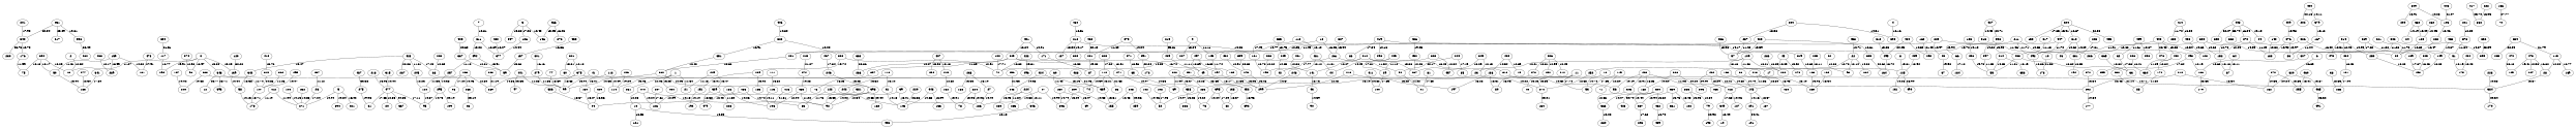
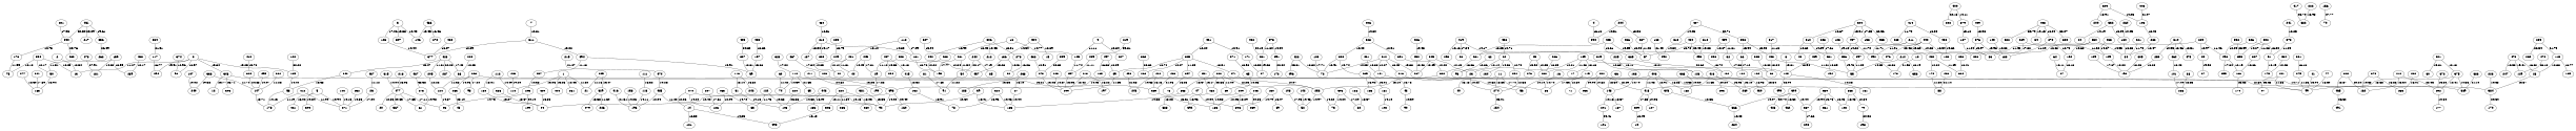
  graph {
    0
    13
    139
    348
    96
    294
    58
    384
    12
    393
    178
    170
    1
    21
    251
    114
    444
    2
    3
    146
    347
    106
    377
    4
    390
    5
    271
    421
    394
-   6
    320
    465
    162
    491
    7
    311
    494
    59
    257
    8
    125
    131
    490
    9
    145
    227
    297
    299
    400
    379
    202
    167
    83
    401
    171
    325
    87
    266
    357
    471
    49
    76
    253
    402
    148
    418
    433
    291
    187
    127
    349
    191
    19
    403
    56
    343
    182
    366
    284
    404
    15
    136
    197
    80
    405
    337
    406
    328
    336
    351
    72
    239
    360
    407
    415
    254
    132
    78
    408
    270
    34
    350
    322
    152
    183
    67
    409
    376
    410
    344
    147
    411
    190
    412
    413
    260
    430
    414
    283
    436
    128
    416
    196
    417
    382
    419
    298
    319
    86
    123
    420
    300
    387
    462
    423
    296
-   469
    301
    279
    99
    422
    496
    302
    307
    355
    166
    179
    303
    29
    457
    424
    369
    243
    155
    425
    231
    57
    385
    164
    398
    304
    447
    310
    153
    435
    492
    397
    46
    331
    173
    55
    194
    305
    193
    426
    450
    267
    306
    212
    442
    278
    427
    313
    358
    483
    66
    33
    184
    428
    205
    342
    68
    287
    124
    95
    308
    69
    338
    452
    52
    73
    388
    392
    429
    94
    309
    200
    105
    282
    84
    431
    356
    340
    217
    262
    176
    230
    75
    295
    432
    273
    312
    141
    316
    43
    90
    434
    175
    314
    250
    464
    475
    101
    268
    315
    477
    20
    61
    367
    437
    26
    317
    438
    88
    318
    495
    439
    440
    480
    476
    364
    174
    441
    97
    321
    375
    30
    389
    292
    177
    443
    143
    135
    201
    323
    110
    74
    65
    324
    186
    203
    263
    98
    48
    445
    44
    204
    237
    446
    326
    498
    51
    399
    327
    261
    195
    54
    91
    206
    448
    151
    163
    449
    329
    226
    479
    207
    126
    208
    209
    396
    330
    236
    451
    210
    211
    332
    180
    24
    453
    157
    333
    240
    454
    216
    137
    161
    380
    455
    63
    213
    334
    117
    335
    79
    102
    198
    214
    353
    456
    192
    215
    474
    485
    92
    458
    22
    93
    252
    134
    274
    459
    258
    32
    339
    361
    218
    219
    489
    460
    255
    461
    341
    185
    220
    221
    463
    149
    100
    222
    223
    224
    285
    346
    280
    493
    345
    23
    154
    466
    272
    103
    256
    225
    104
    467
    246
    160
    468
    289
    228
    107
    229
    25
    37
    108
    109
    288
    17
    470
    14
    121
    472
    129
    473
    247
    28
    352
    232
    111
    113
    354
    50
    233
    112
    130
    234
    115
    265
    169
    235
    249
    42
    478
    181
    116
    31
    242
    238
    188
    27
    359
    118
    481
    119
    71
    53
    10
    11
    40
    16
    18
    482
    281
    362
    241
    378
    120
    484
    290
    363
    122
    486
    244
    85
    365
    245
    259
    487
    275
    488
    368
    293
    248
    370
    371
    35
    372
    199
    373
    391
    172
    374
    133
    497
    165
    499
    138
    82
    36
    38
    39
    381
    140
    383
    142
    264
    144
    386
    269
    41
    45
    276
    47
    150
    89
    395
    277
    156
    70
    158
    159
    286
    168
    60
    62
    64
    77
    189
    81
    0 -- 13 [label=11.27]
    0 -- 139 [label=15.25]
    0 -- 348 [label=15.34]
    0 -- 96 [label=16.97]
    0 -- 294 [label=19.91]
    139 -- 58 [label=14.44]
    348 -- 384 [label=14.71]
    348 -- 12 [label=23.77]
    348 -- 393 [label=25.71]
    58 -- 178 [label=14.15]
    384 -- 170 [label=20.54]
    1 -- 21 [label=11.64]
    1 -- 251 [label=12.43]
    1 -- 114 [label=13.06]
    1 -- 444 [label=13.25]
    2 -- 13 [label=12.54]
    3 -- 146 [label=10.43]
    3 -- 347 [label=15.38]
    3 -- 106 [label=17.06]
    106 -- 377 [label=14.44]
    4 -- 390 [label=16.16]
    5 -- 271 [label=10.94]
    5 -- 421 [label=16.02]
    5 -- 394 [label=19.84]
-   6 -- 320 [label=26.35]
    320 -- 465 [label=13.87]
    320 -- 162 [label=20.24]
    465 -- 491 [label=26.52]
    7 -- 311 [label=10.81]
    311 -- 377 [label=12.69]
    311 -- 494 [label=15.02]
    494 -- 59 [label=15.91]
    494 -- 257 [label=11.13]
    257 -- 295 [label=14.38]
    8 -- 125 [label=15.81]
    125 -- 131 [label=14.26]
    125 -- 490 [label=28.99]
    9 -- 145 [label=11.11]
    9 -- 227 [label=13.84]
    145 -- 297 [label=11.74]
    297 -- 299 [label=16.05]
    400 -- 379 [label=14.11]
    400 -- 202 [label=22.18]
    379 -- 167 [label=15.12]
    167 -- 83 [label=11.04]
    401 -- 171 [label=10.91]
    401 -- 325 [label=12.24]
    171 -- 87 [label=16.50]
    325 -- 266 [label=10.27]
    325 -- 357 [label=11.85]
    325 -- 471 [label=13.51]
    325 -- 49 [label=16.74]
    357 -- 76 [label=16.23]
    471 -- 253 [label=10.97]
    49 -- 299 [label=11.33]
    253 -- 52 [label=14.97]
    253 -- 73 [label=14.22]
    402 -- 148 [label=10.82]
    402 -- 418 [label=18.29]
    402 -- 433 [label=29.90]
    148 -- 291 [label=14.16]
    148 -- 187 [label=18.57]
    418 -- 127 [label=10.06]
    418 -- 349 [label=17.63]
    291 -- 191 [label=34.41]
    349 -- 19 [label=13.49]
    403 -- 418 [label=11.06]
    403 -- 56 [label=10.19]
    403 -- 343 [label=12.91]
    403 -- 182 [label=18.85]
    343 -- 366 [label=12.66]
    366 -- 284 [label=15.03]
    404 -- 15 [label=12.69]
    404 -- 136 [label=14.54]
-   136 -- 197 [label=15.23]
+   136 -- 457 [label=15.23]
    136 -- 80 [label=13.51]
    405 -- 337 [label=24.63]
    337 -- 59 [label=12.81]
    406 -- 328 [label=14.80]
    328 -- 336 [label=10.00]
    328 -- 351 [label=12.91]
    336 -- 72 [label=10.91]
    336 -- 239 [label=15.74]
    351 -- 360 [label=10.42]
    239 -- 151 [label=13.01]
    239 -- 163 [label=15.92]
    360 -- 99 [label=14.36]
    360 -- 398 [label=14.43]
    407 -- 415 [label=10.13]
    407 -- 254 [label=15.56]
    415 -- 132 [label=12.52]
    132 -- 78 [label=13.91]
    408 -- 270 [label=16.04]
    408 -- 34 [label=19.15]
    408 -- 350 [label=32.07]
    408 -- 322 [label=33.79]
    270 -- 152 [label=12.78]
    270 -- 183 [label=11.29]
    152 -- 67 [label=13.18]
    409 -- 376 [label=13.98]
    376 -- 83 [label=15.97]
    376 -- 183 [label=15.98]
    410 -- 344 [label=15.76]
    344 -- 147 [label=24.88]
    147 -- 178 [label=13.71]
    411 -- 190 [label=24.82]
    412 -- 178 [label=11.19]
    412 -- 271 [label=11.90]
    413 -- 418 [label=11.66]
    413 -- 260 [label=13.10]
    413 -- 430 [label=18.95]
    414 -- 283 [label=11.70]
    414 -- 436 [label=16.30]
    436 -- 128 [label=19.66]
    416 -- 196 [label=21.51]
    417 -- 382 [label=23.70]
    419 -- 298 [label=10.16]
    419 -- 319 [label=14.17]
    419 -- 86 [label=17.34]
    319 -- 123 [label=12.60]
    123 -- 260 [label=13.98]
    420 -- 377 [label=16.07]
    300 -- 366 [label=14.07]
    300 -- 387 [label=10.44]
    300 -- 462 [label=15.52]
    300 -- 423 [label=30.70]
    387 -- 296 [label=17.66]
-   462 -- 469 [label=18.70]
    301 -- 279 [label=16.16]
    279 -- 99 [label=11.85]
    422 -- 72 [label=18.30]
    422 -- 496 [label=25.31]
    302 -- 307 [label=11.28]
    302 -- 355 [label=14.27]
    307 -- 166 [label=10.66]
    166 -- 179 [label=23.63]
    303 -- 29 [label=11.12]
    303 -- 457 [label=12.34]
    29 -- 190 [label=17.83]
    424 -- 369 [label=15.13]
    424 -- 243 [label=19.38]
    369 -- 155 [label=15.51]
    425 -- 231 [label=12.25]
    425 -- 57 [label=15.59]
    425 -- 385 [label=16.61]
    231 -- 360 [label=13.36]
    385 -- 164 [label=20.62]
    398 -- 94 [label=12.42]
    398 -- 92 [label=14.02]
    398 -- 160 [label=20.40]
    304 -- 447 [label=15.91]
    304 -- 310 [label=16.67]
    304 -- 153 [label=17.65]
    304 -- 435 [label=22.56]
    447 -- 492 [label=11.70]
    447 -- 397 [label=14.22]
    310 -- 46 [label=10.62]
    310 -- 331 [label=14.29]
    492 -- 173 [label=18.86]
    397 -- 55 [label=11.25]
    331 -- 194 [label=18.35]
    305 -- 193 [label=18.48]
    426 -- 450 [label=19.43]
    450 -- 267 [label=10.48]
    306 -- 212 [label=10.45]
    306 -- 442 [label=12.99]
    306 -- 278 [label=13.31]
    278 -- 80 [label=16.06]
    427 -- 313 [label=14.43]
    427 -- 358 [label=20.71]
    358 -- 483 [label=15.93]
    358 -- 66 [label=15.94]
    483 -- 55 [label=11.01]
    483 -- 33 [label=13.84]
    66 -- 184 [label=17.12]
    428 -- 205 [label=11.81]
    428 -- 342 [label=15.47]
    428 -- 68 [label=17.48]
    428 -- 287 [label=22.08]
    205 -- 124 [label=12.23]
    342 -- 58 [label=13.38]
    124 -- 95 [label=14.57]
    308 -- 253 [label=12.25]
    308 -- 69 [label=11.00]
    308 -- 338 [label=13.37]
    308 -- 452 [label=23.66]
    338 -- 388 [label=13.28]
    452 -- 392 [label=15.96]
    429 -- 94 [label=16.36]
    309 -- 200 [label=13.91]
    309 -- 105 [label=14.25]
    105 -- 282 [label=18.46]
    282 -- 84 [label=12.47]
    431 -- 356 [label=19.61]
    431 -- 340 [label=20.54]
    431 -- 217 [label=25.09]
    356 -- 262 [label=26.49]
    340 -- 176 [label=10.73]
    340 -- 230 [label=23.76]
    176 -- 75 [label=11.99]
    295 -- 95 [label=14.73]
    295 -- 199 [label=20.19]
    432 -- 273 [label=10.91]
    273 -- 299 [label=13.48]
    312 -- 72 [label=14.05]
    312 -- 267 [label=15.38]
    312 -- 141 [label=12.27]
    312 -- 316 [label=13.40]
    141 -- 43 [label=13.73]
    316 -- 56 [label=10.62]
    43 -- 90 [label=14.39]
    434 -- 175 [label=10.43]
    314 -- 250 [label=10.95]
    314 -- 464 [label=12.46]
    314 -- 475 [label=18.51]
    250 -- 193 [label=18.20]
    464 -- 101 [label=13.43]
    101 -- 268 [label=17.09]
    315 -- 477 [label=14.04]
    477 -- 95 [label=17.11]
    477 -- 20 [label=12.86]
    477 -- 61 [label=17.65]
    477 -- 367 [label=20.33]
    437 -- 26 [label=11.12]
    26 -- 271 [label=17.24]
    317 -- 483 [label=11.13]
    438 -- 88 [label=21.14]
    318 -- 495 [label=15.83]
    495 -- 164 [label=13.74]
    439 -- 125 [label=18.94]
    440 -- 128 [label=18.54]
    440 -- 492 [label=11.91]
    440 -- 480 [label=15.63]
    440 -- 476 [label=28.48]
    480 -- 364 [label=11.89]
    480 -- 174 [label=12.84]
    174 -- 88 [label=11.64]
    441 -- 99 [label=11.88]
    441 -- 97 [label=23.63]
    321 -- 375 [label=12.13]
    321 -- 30 [label=15.81]
    375 -- 99 [label=15.68]
    375 -- 389 [label=14.56]
    375 -- 292 [label=12.41]
    292 -- 177 [label=10.64]
    443 -- 143 [label=14.68]
    443 -- 135 [label=16.09]
    201 -- 340 [label=17.93]
    323 -- 110 [label=17.02]
    110 -- 369 [label=13.21]
    110 -- 74 [label=14.39]
    110 -- 65 [label=21.66]
    324 -- 78 [label=13.96]
    324 -- 186 [label=10.06]
    203 -- 124 [label=11.35]
    203 -- 389 [label=12.80]
    203 -- 263 [label=14.05]
    203 -- 98 [label=17.24]
    263 -- 48 [label=23.10]
    445 -- 29 [label=17.81]
    445 -- 44 [label=14.45]
    204 -- 390 [label=14.51]
    204 -- 237 [label=13.58]
    237 -- 57 [label=11.42]
    446 -- 114 [label=19.29]
    326 -- 498 [label=12.04]
    326 -- 51 [label=16.00]
    498 -- 166 [label=12.19]
    498 -- 399 [label=17.84]
    51 -- 175 [label=18.19]
    327 -- 261 [label=15.94]
    261 -- 195 [label=17.77]
    261 -- 54 [label=11.54]
    54 -- 91 [label=11.22]
    206 -- 364 [label=16.41]
    448 -- 105 [label=21.07]
    151 -- 192 [label=14.10]
    449 -- 21 [label=11.16]
    449 -- 329 [label=13.47]
    329 -- 226 [label=11.64]
    329 -- 479 [label=15.58]
    207 -- 126 [label=17.61]
    208 -- 331 [label=17.61]
    209 -- 155 [label=14.33]
    209 -- 396 [label=13.29]
    330 -- 152 [label=10.68]
    330 -- 84 [label=14.55]
    330 -- 236 [label=12.62]
    451 -- 452 [label=13.17]
    210 -- 162 [label=13.34]
    210 -- 292 [label=22.46]
    211 -- 57 [label=13.72]
    211 -- 492 [label=11.71]
    211 -- 236 [label=10.63]
    332 -- 180 [label=13.09]
    332 -- 24 [label=14.19]
    180 -- 84 [label=16.88]
    453 -- 157 [label=16.86]
    157 -- 59 [label=15.66]
    333 -- 147 [label=11.74]
    333 -- 240 [label=19.38]
    454 -- 216 [label=16.51]
    216 -- 137 [label=13.50]
    216 -- 161 [label=14.83]
    216 -- 380 [label=19.17]
    161 -- 195 [label=13.78]
    455 -- 126 [label=12.09]
    455 -- 63 [label=14.72]
    213 -- 299 [label=12.42]
    213 -- 197 [label=16.22]
    334 -- 117 [label=21.51]
    117 -- 294 [label=16.77]
    335 -- 79 [label=12.84]
    335 -- 102 [label=13.03]
    79 -- 198 [label=20.92]
    214 -- 55 [label=14.25]
    214 -- 353 [label=13.19]
    456 -- 243 [label=21.35]
    215 -- 474 [label=21.07]
    474 -- 485 [label=19.26]
    485 -- 196 [label=12.04]
    485 -- 92 [label=11.22]
    458 -- 22 [label=10.71]
    22 -- 93 [label=12.14]
    22 -- 252 [label=12.70]
    22 -- 134 [label=14.36]
    252 -- 274 [label=12.58]
    274 -- 154 [label=23.01]
    459 -- 258 [label=10.67]
    459 -- 32 [label=11.61]
    32 -- 33 [label=17.33]
    339 -- 387 [label=12.94]
    339 -- 102 [label=18.43]
    339 -- 361 [label=13.75]
    218 -- 477 [label=16.05]
    219 -- 489 [label=35.81]
    489 -- 297 [label=11.11]
    460 -- 255 [label=16.01]
    461 -- 141 [label=10.38]
    341 -- 185 [label=17.89]
    220 -- 143 [label=26.66]
    221 -- 84 [label=11.73]
    463 -- 149 [label=14.67]
    149 -- 193 [label=13.00]
    100 -- 72 [label=17.71]
    222 -- 382 [label=16.93]
    223 -- 384 [label=10.55]
    224 -- 285 [label=11.84]
    224 -- 346 [label=12.11]
    224 -- 280 [label=15.03]
    346 -- 493 [label=13.15]
    345 -- 267 [label=13.09]
    345 -- 23 [label=12.15]
    23 -- 253 [label=15.10]
    23 -- 274 [label=10.22]
    466 -- 146 [label=15.45]
    466 -- 272 [label=16.46]
    103 -- 256 [label=19.13]
    256 -- 55 [label=19.73]
    225 -- 123 [label=13.11]
    104 -- 260 [label=15.34]
    467 -- 246 [label=17.34]
    246 -- 398 [label=13.25]
    468 -- 289 [label=10.17]
    228 -- 68 [label=10.65]
    107 -- 240 [label=19.02]
    229 -- 231 [label=11.45]
    229 -- 498 [label=11.46]
    229 -- 25 [label=10.97]
    25 -- 37 [label=19.90]
    108 -- 52 [label=17.93]
    109 -- 125 [label=18.21]
    109 -- 23 [label=12.21]
    109 -- 288 [label=11.88]
    109 -- 17 [label=13.13]
    470 -- 126 [label=14.24]
    470 -- 92 [label=14.13]
    470 -- 14 [label=12.26]
    14 -- 493 [label=14.35]
    14 -- 121 [label=16.53]
    472 -- 129 [label=26.13]
    473 -- 129 [label=19.41]
    473 -- 247 [label=10.58]
    473 -- 28 [label=16.62]
    28 -- 384 [label=13.37]
    352 -- 355 [label=23.59]
    232 -- 271 [label=14.88]
    111 -- 113 [label=16.52]
    113 -- 196 [label=14.11]
    354 -- 13 [label=10.05]
    354 -- 75 [label=10.13]
    354 -- 50 [label=10.17]
    50 -- 185 [label=13.94]
    233 -- 195 [label=10.22]
    112 -- 114 [label=14.49]
    112 -- 130 [label=15.01]
    130 -- 94 [label=13.27]
    234 -- 115 [label=21.79]
    234 -- 265 [label=22.54]
    115 -- 28 [label=12.38]
    115 -- 169 [label=16.77]
    235 -- 249 [label=13.75]
    249 -- 42 [label=14.85]
    478 -- 181 [label=27.91]
    116 -- 31 [label=13.14]
    116 -- 242 [label=16.52]
    31 -- 143 [label=14.18]
    238 -- 188 [label=13.35]
    238 -- 27 [label=15.19]
    27 -- 186 [label=14.44]
    359 -- 273 [label=20.33]
    118 -- 161 [label=17.49]
    118 -- 481 [label=18.10]
    481 -- 44 [label=11.31]
    481 -- 42 [label=12.12]
    119 -- 71 [label=12.89]
    119 -- 53 [label=17.53]
    10 -- 173 [label=21.58]
    11 -- 274 [label=15.83]
    11 -- 53 [label=17.74]
    11 -- 40 [label=15.15]
    16 -- 53 [label=14.74]
    18 -- 145 [label=14.77]
    18 -- 261 [label=16.43]
    482 -- 281 [label=20.15]
    281 -- 87 [label=19.03]
    362 -- 147 [label=11.26]
    241 -- 378 [label=12.25]
    378 -- 51 [label=11.84]
    120 -- 139 [label=30.20]
    484 -- 495 [label=20.45]
    484 -- 290 [label=14.30]
    363 -- 266 [label=20.86]
    122 -- 143 [label=10.65]
    122 -- 63 [label=11.75]
    486 -- 57 [label=13.98]
    244 -- 54 [label=20.17]
    244 -- 85 [label=17.19]
    365 -- 33 [label=18.82]
    245 -- 155 [label=12.45]
    245 -- 259 [label=20.36]
    487 -- 275 [label=33.38]
    275 -- 61 [label=19.98]
    488 -- 369 [label=21.06]
    368 -- 182 [label=19.30]
    368 -- 293 [label=20.20]
    248 -- 299 [label=14.67]
    370 -- 162 [label=10.53]
    370 -- 255 [label=15.83]
    371 -- 35 [label=13.96]
    35 -- 69 [label=14.56]
    372 -- 292 [label=13.34]
    373 -- 281 [label=11.60]
    373 -- 391 [label=14.04]
    391 -- 172 [label=20.04]
    374 -- 96 [label=12.96]
    133 -- 148 [label=14.79]
    497 -- 49 [label=18.39]
    497 -- 165 [label=16.33]
    499 -- 147 [label=10.07]
    138 -- 82 [label=18.37]
    36 -- 148 [label=18.50]
    38 -- 268 [label=18.63]
    39 -- 186 [label=13.01]
    39 -- 92 [label=12.54]
    381 -- 92 [label=15.53]
    140 -- 183 [label=10.32]
    383 -- 389 [label=21.19]
    142 -- 52 [label=19.46]
    264 -- 180 [label=10.45]
    144 -- 271 [label=14.13]
    386 -- 94 [label=18.57]
    269 -- 83 [label=17.82]
    269 -- 149 [label=11.32]
    41 -- 99 [label=15.94]
    45 -- 288 [label=10.05]
    45 -- 276 [label=15.52]
    47 -- 186 [label=14.68]
    47 -- 396 [label=10.90]
    150 -- 396 [label=14.79]
    150 -- 89 [label=16.47]
    395 -- 73 [label=14.24]
    395 -- 82 [label=17.29]
    277 -- 185 [label=12.30]
    156 -- 70 [label=27.77]
    158 -- 196 [label=14.26]
    159 -- 289 [label=13.99]
    159 -- 50 [label=11.51]
    159 -- 181 [label=14.00]
    286 -- 288 [label=16.85]
    168 -- 290 [label=21.40]
    60 -- 74 [label=11.42]
    62 -- 93 [label=12.86]
    64 -- 67 [label=10.11]
    77 -- 99 [label=18.69]
    189 -- 193 [label=17.67]
    81 -- 91 [label=17.85]
  }
